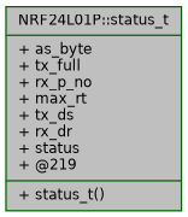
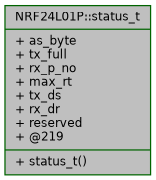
  digraph {
-   n1 [color=darkgreen fillcolor=grey75 fontcolor=black fontname=Helvetica fontsize=10 height=0.2 label="{NRF24L01P::status_t\n|+ as_byte\l+ tx_full\l+ rx_p_no\l+ max_rt\l+ tx_ds\l+ rx_dr\l+ status\l+ @219\l|+ status_t()\l}" shape=record style=filled width=0.4]
+   n1 [color=darkgreen fillcolor=grey75 fontcolor=black fontname=Helvetica fontsize=10 height=0.2 label="{NRF24L01P::status_t\n|+ as_byte\l+ tx_full\l+ rx_p_no\l+ max_rt\l+ tx_ds\l+ rx_dr\l+ reserved\l+ @219\l|+ status_t()\l}" shape=record style=filled width=0.4]
  }
